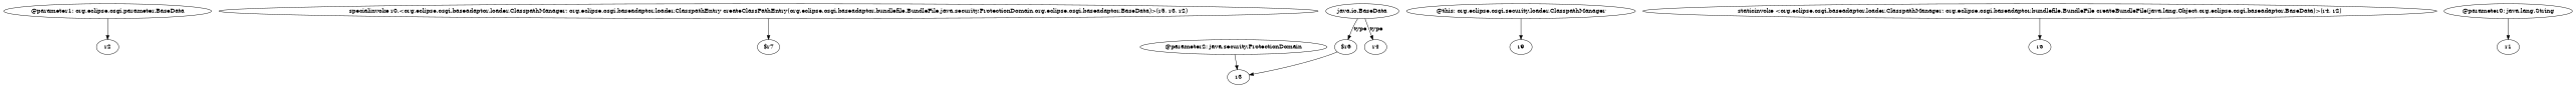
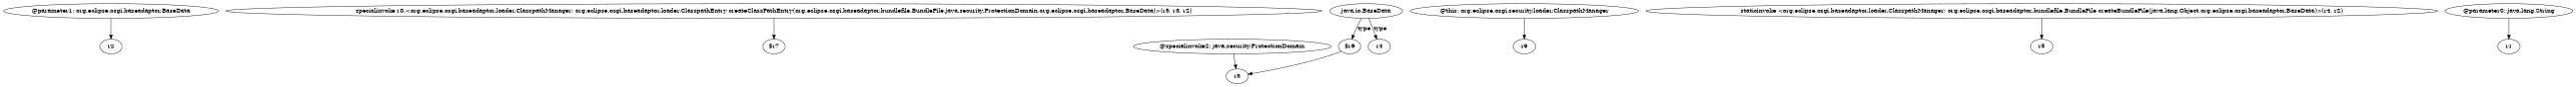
  digraph {
-   n1 [label="@parameter1: org.eclipse.osgi.parameter.BaseData"]
+   n1 [label="@parameter1: org.eclipse.osgi.baseadaptor.BaseData"]
    n2 [label=r2]
    n3 [label="specialinvoke r0.<org.eclipse.osgi.baseadaptor.loader.ClasspathManager: org.eclipse.osgi.baseadaptor.loader.ClasspathEntry createClassPathEntry(org.eclipse.osgi.baseadaptor.bundlefile.BundleFile,java.security.ProtectionDomain,org.eclipse.osgi.baseadaptor.BaseData)>(r5, r3, r2)"]
    n4 [label="$r7"]
-   n5 [label="@parameter2: java.security.ProtectionDomain"]
+   n5 [label="@specialinvoke2: java.security.ProtectionDomain"]
    n6 [label=r3]
    n7 [label="$r6"]
    n8 [label=r4]
    n9 [label="java.io.BaseData"]
    n10 [label="@this: org.eclipse.osgi.security.loader.ClasspathManager"]
    n11 [label=r9]
    n12 [label="staticinvoke <org.eclipse.osgi.baseadaptor.loader.ClasspathManager: org.eclipse.osgi.baseadaptor.bundlefile.BundleFile createBundleFile(java.lang.Object,org.eclipse.osgi.baseadaptor.BaseData)>(r4, r2)"]
    n13 [label=r5]
    n14 [label="@parameter0: java.lang.String"]
    n15 [label=r1]
    n1 -> n2
    n3 -> n4
    n5 -> n6
    n7 -> n6
    n9 -> n7 [label=type]
    n9 -> n8 [label=type]
    n10 -> n11
    n12 -> n13
    n14 -> n15
  }
